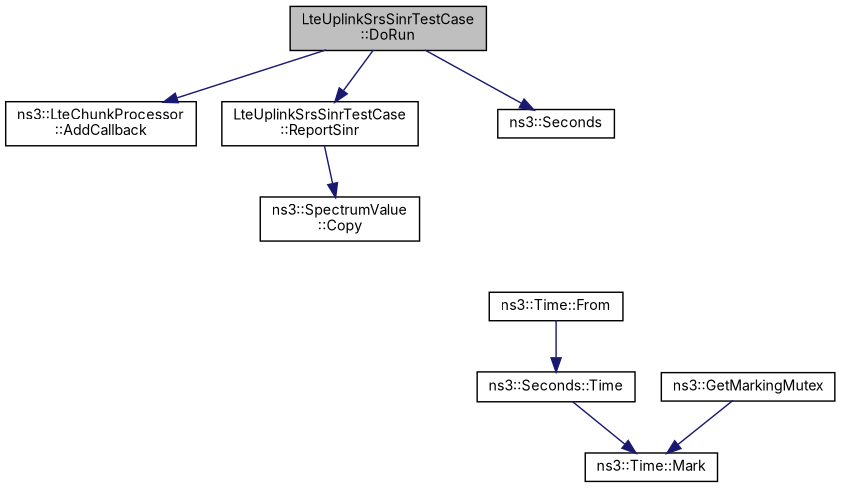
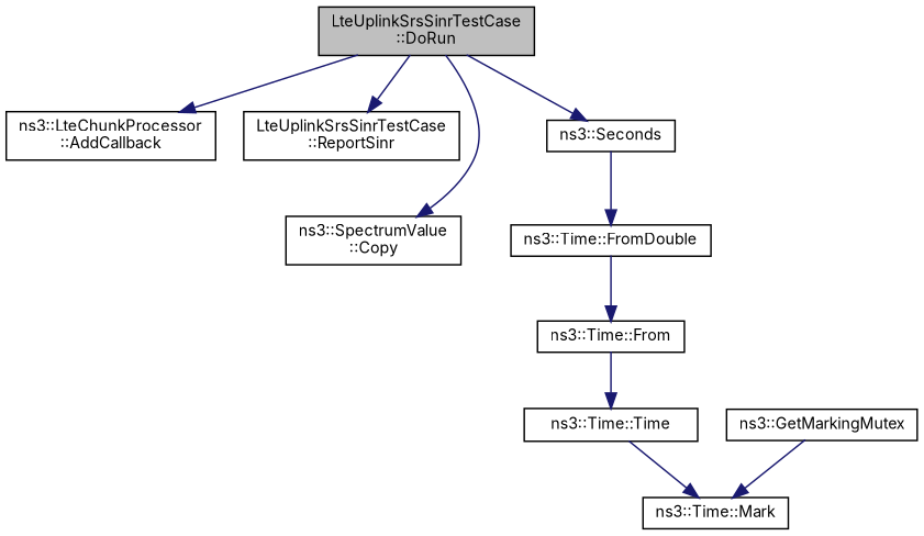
  digraph {
    fontname=Inter
    rankdir=TB
    node [color=black fillcolor=white fontname=Inter fontsize=10 shape=record style=filled]
    edge [color=midnightblue fontname=Inter fontsize=10 labelfontname=Helvetica labelfontsize=10 style=solid]
    n1 [fillcolor=grey75 fontcolor=black height=0.2 label="LteUplinkSrsSinrTestCase\l::DoRun" width=0.4]
    n2 [height=0.2 label="ns3::LteChunkProcessor\l::AddCallback" width=0.4]
    n3 [height=0.2 label="LteUplinkSrsSinrTestCase\l::ReportSinr" width=0.4]
    n4 [height=0.2 label="ns3::Seconds" width=0.4]
    n5 [height=0.2 label="ns3::SpectrumValue\l::Copy" width=0.4]
+   n6 [height=0.2 label="ns3::Time::FromDouble" width=0.4]
    n7 [height=0.2 label="ns3::Time::From" width=0.4]
-   n8 [height=0.2 label="ns3::Seconds::Time" width=0.4]
+   n8 [height=0.2 label="ns3::Time::Time" width=0.4]
    n9 [height=0.2 label="ns3::Time::Mark" width=0.4]
    n10 [height=0.2 label="ns3::GetMarkingMutex" width=0.4]
    n1 -> n2
    n1 -> n3
    n1 -> n4
-   n3 -> n5
+   n1 -> n5
+   n4 -> n6
+   n6 -> n7
    n7 -> n8
    n8 -> n9
    n10 -> n9
  }
